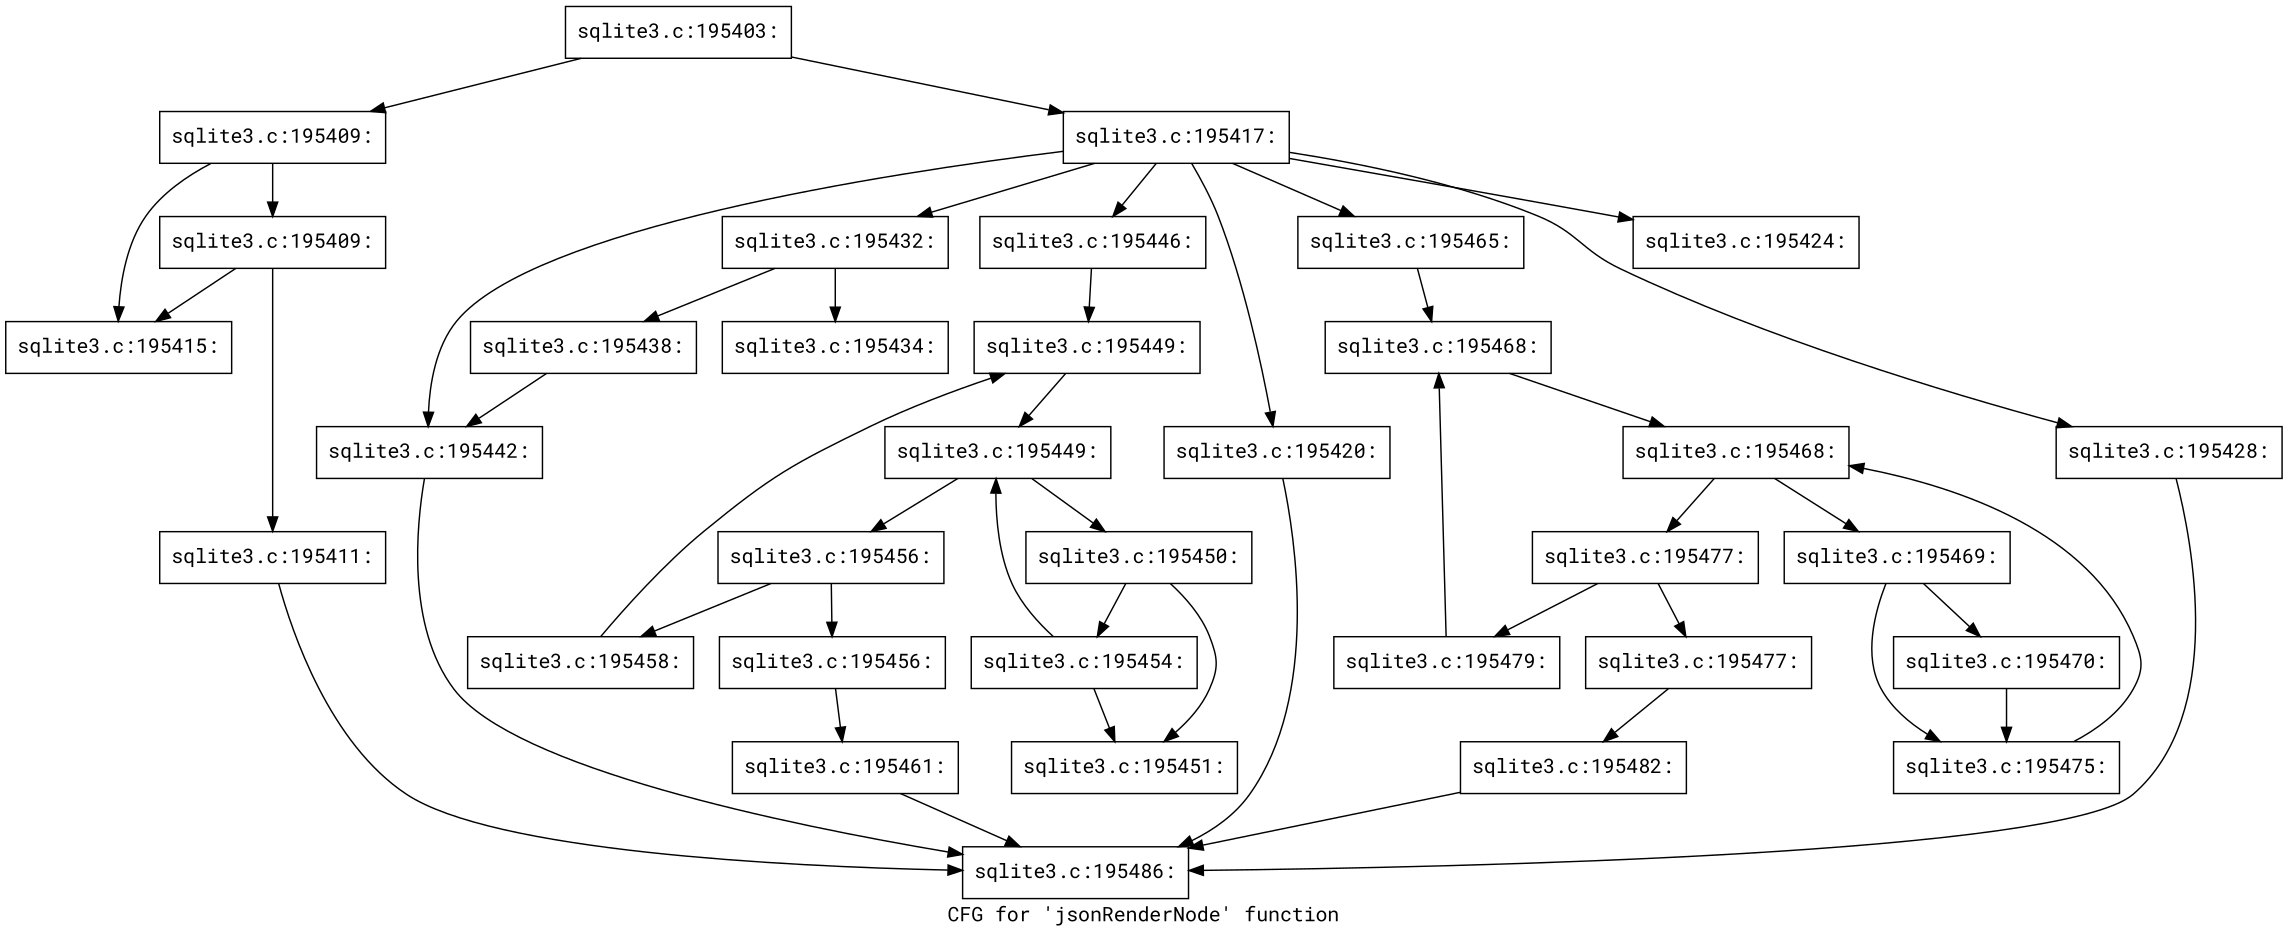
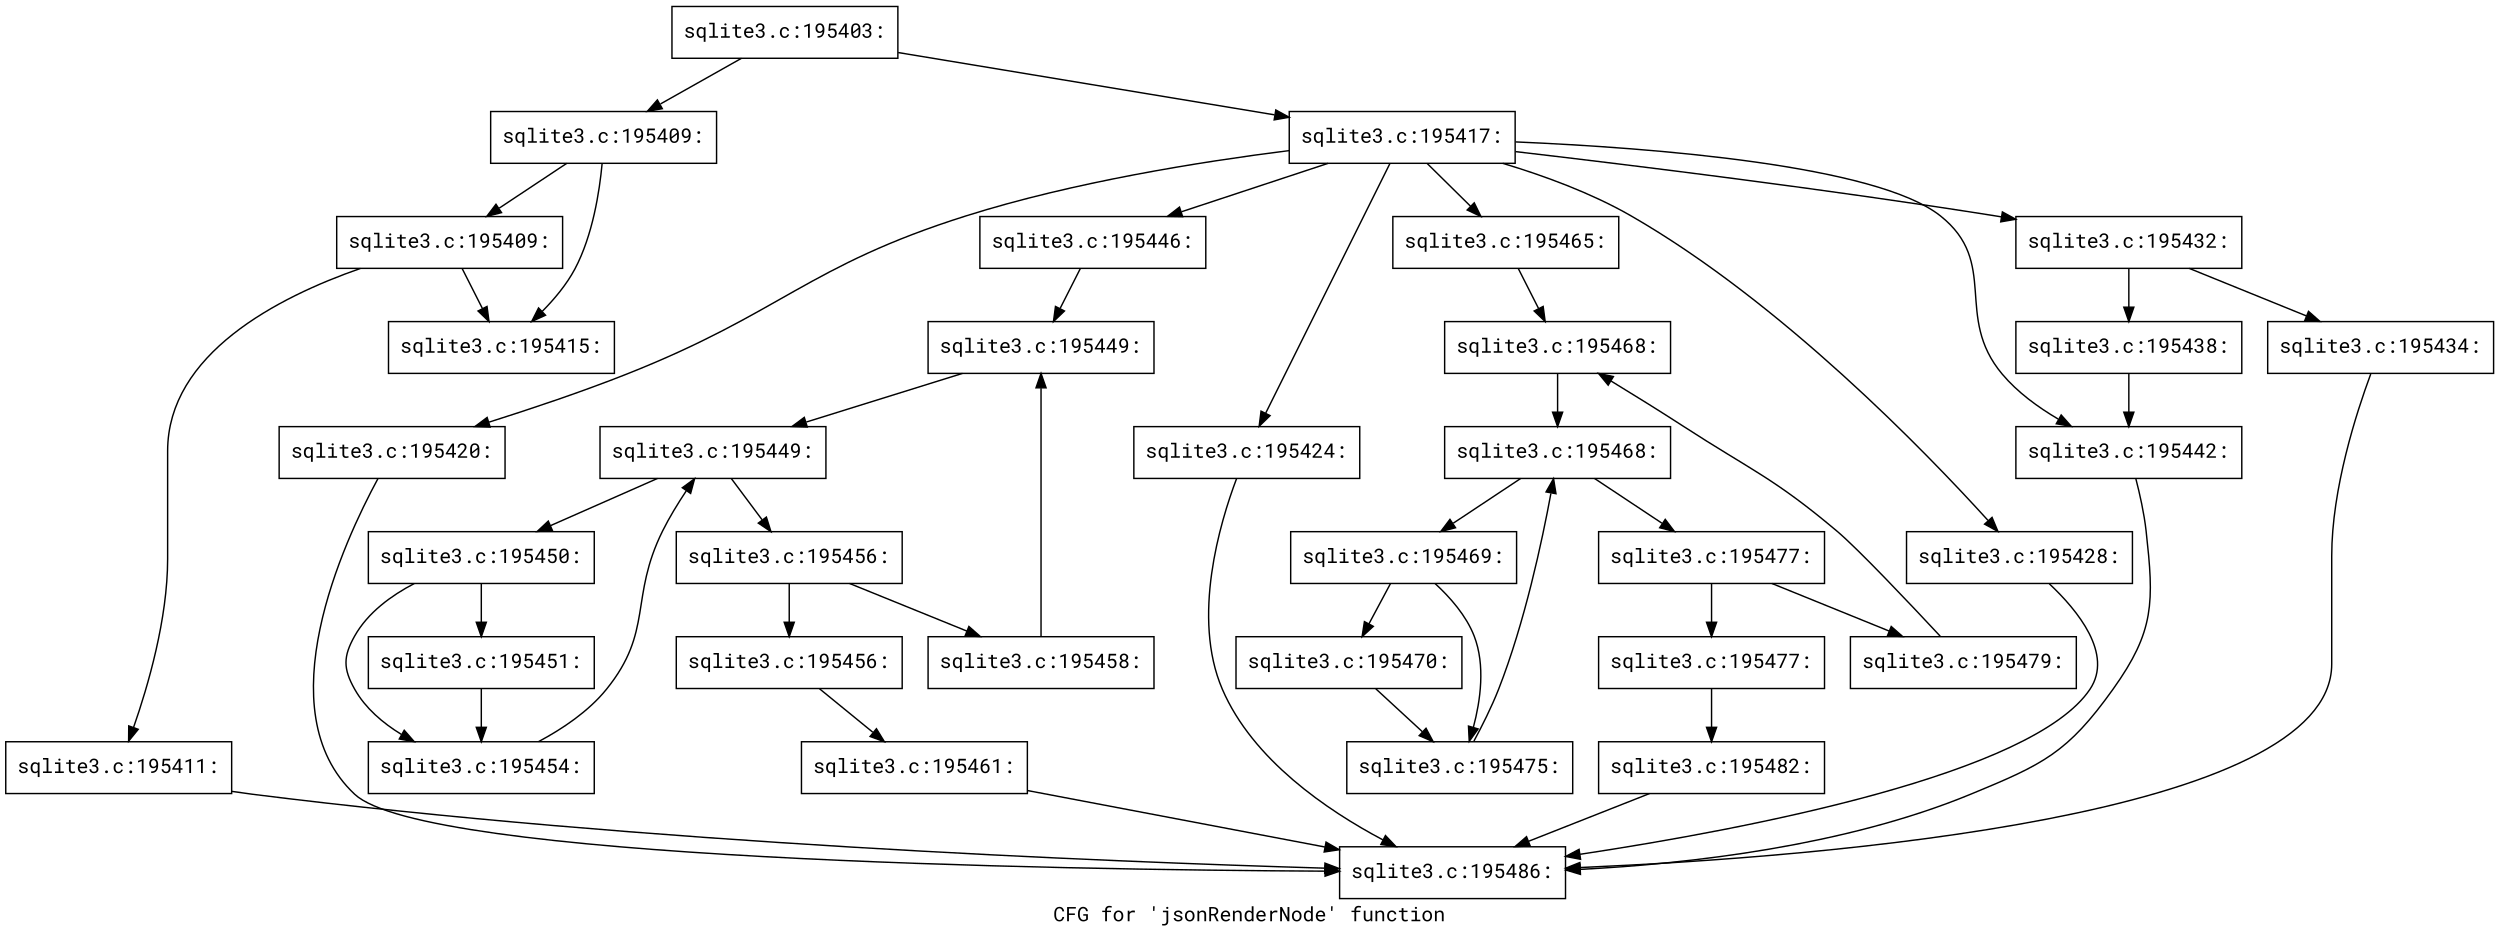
  digraph {
    fontname="Roboto Mono"
    label="CFG for 'jsonRenderNode' function"
    node [fontname="Roboto Mono" shape=record]
    edge [fontname="Roboto Mono"]
    n1 [label="{sqlite3.c:195403:}"]
    n2 [label="{sqlite3.c:195409:}"]
    n3 [label="{sqlite3.c:195417:}"]
    n4 [label="{sqlite3.c:195409:}"]
    n5 [label="{sqlite3.c:195415:}"]
    n6 [label="{sqlite3.c:195420:}"]
    n7 [label="{sqlite3.c:195424:}"]
    n8 [label="{sqlite3.c:195428:}"]
    n9 [label="{sqlite3.c:195432:}"]
    n10 [label="{sqlite3.c:195442:}"]
    n11 [label="{sqlite3.c:195446:}"]
    n12 [label="{sqlite3.c:195465:}"]
    n13 [label="{sqlite3.c:195411:}"]
    n14 [label="{sqlite3.c:195486:}"]
    n15 [label="{sqlite3.c:195434:}"]
    n16 [label="{sqlite3.c:195438:}"]
    n17 [label="{sqlite3.c:195449:}"]
    n18 [label="{sqlite3.c:195468:}"]
    n19 [label="{sqlite3.c:195449:}"]
    n20 [label="{sqlite3.c:195468:}"]
    n21 [label="{sqlite3.c:195450:}"]
    n22 [label="{sqlite3.c:195456:}"]
    n23 [label="{sqlite3.c:195451:}"]
    n24 [label="{sqlite3.c:195454:}"]
    n25 [label="{sqlite3.c:195456:}"]
    n26 [label="{sqlite3.c:195458:}"]
    n27 [label="{sqlite3.c:195461:}"]
    n28 [label="{sqlite3.c:195469:}"]
    n29 [label="{sqlite3.c:195477:}"]
    n30 [label="{sqlite3.c:195470:}"]
    n31 [label="{sqlite3.c:195475:}"]
    n32 [label="{sqlite3.c:195477:}"]
    n33 [label="{sqlite3.c:195479:}"]
    n34 [label="{sqlite3.c:195482:}"]
    n1 -> n2
    n1 -> n3
    n2 -> n4
    n2 -> n5
    n3 -> n6
    n3 -> n7
    n3 -> n8
    n3 -> n9
    n3 -> n10
    n3 -> n11
    n3 -> n12
    n4 -> n5
    n4 -> n13
    n6 -> n14
+   n7 -> n14
    n8 -> n14
    n9 -> n15
    n9 -> n16
    n10 -> n14
    n11 -> n17
    n12 -> n18
    n13 -> n14
+   n15 -> n14
    n16 -> n10
    n17 -> n19
    n18 -> n20
    n19 -> n21
    n19 -> n22
    n20 -> n28
    n20 -> n29
    n21 -> n23
    n21 -> n24
    n22 -> n25
    n22 -> n26
-   n24 -> n23
+   n23 -> n24
    n24 -> n19
    n25 -> n27
    n26 -> n17
    n27 -> n14
    n28 -> n30
    n28 -> n31
    n29 -> n32
    n29 -> n33
    n30 -> n31
    n31 -> n20
    n32 -> n34
    n33 -> n18
    n34 -> n14
  }
